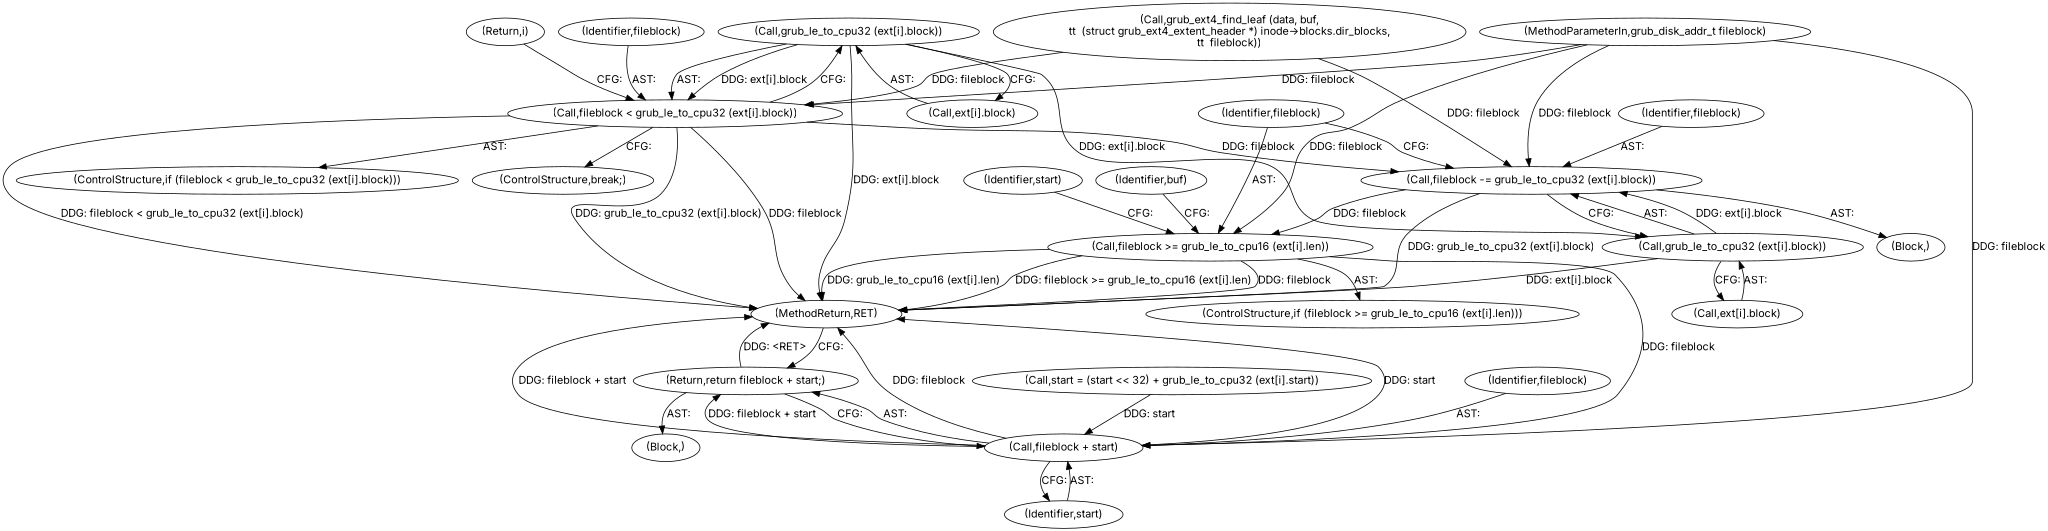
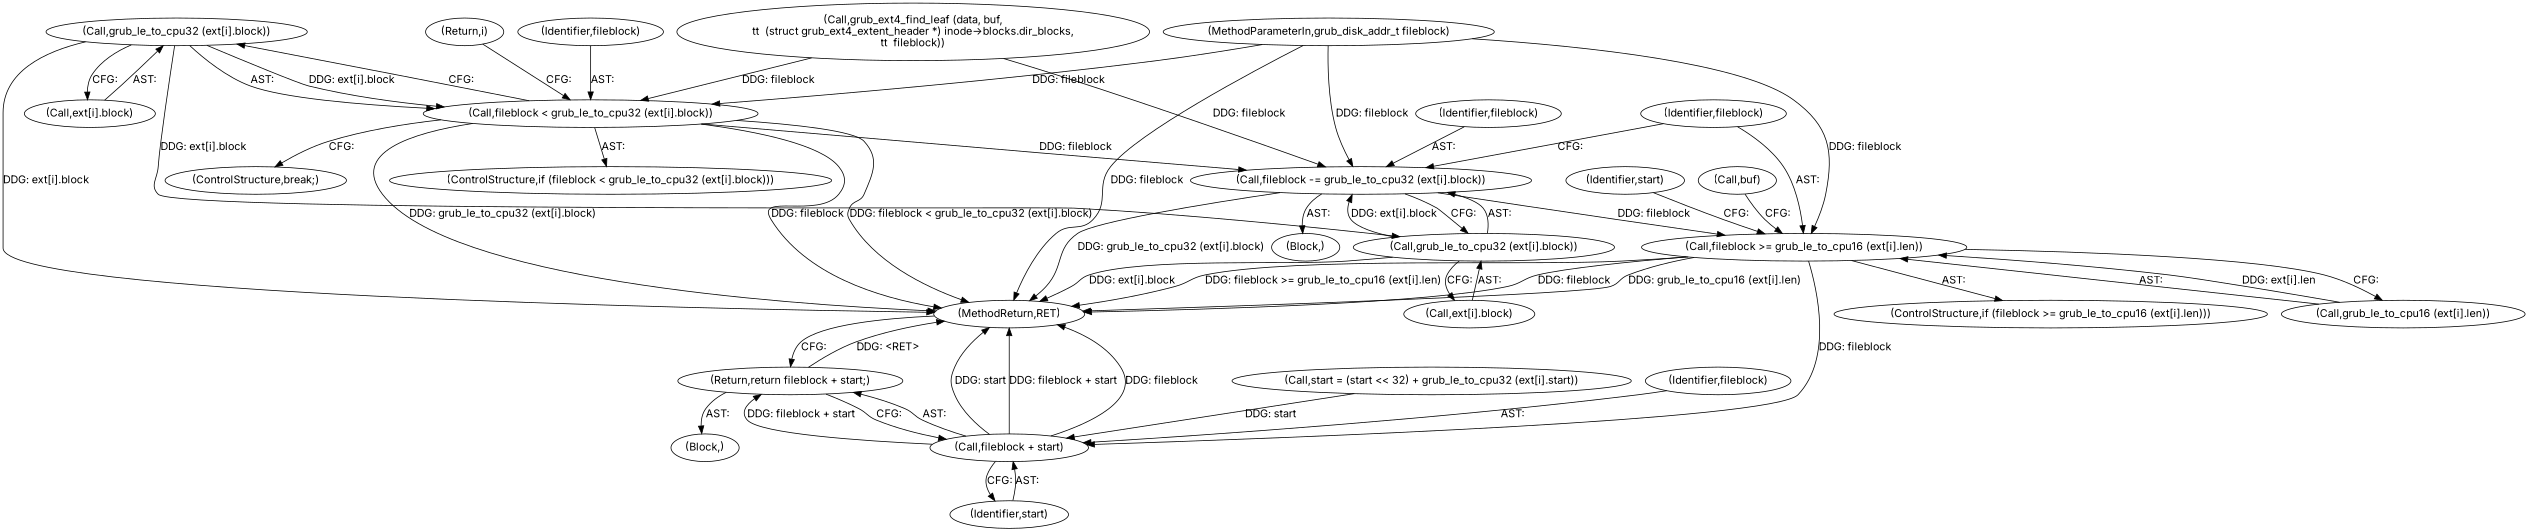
  digraph {
    fontname=Inter
    node [fontname=Inter]
    edge [fontname=Inter]
    n1 [label="(Call,grub_le_to_cpu32 (ext[i].block))"]
    n2 [label="(Call,fileblock < grub_le_to_cpu32 (ext[i].block))"]
    n3 [label="(Call,grub_le_to_cpu32 (ext[i].block))"]
    n4 [label="(Call,ext[i].block)"]
    n5 [label="(MethodReturn,RET)"]
    n6 [label="(Call,fileblock -= grub_le_to_cpu32 (ext[i].block))"]
    n7 [label="(ControlStructure,if (fileblock < grub_le_to_cpu32 (ext[i].block)))"]
    n8 [label="(ControlStructure,break;)"]
    n9 [label="(Call,ext[i].block)"]
    n10 [label="(Return,return fileblock + start;)"]
    n11 [label="(Call,fileblock >= grub_le_to_cpu16 (ext[i].len))"]
    n12 [label="(Block,)"]
    n13 [label="(Call,fileblock + start)"]
    n14 [label="(ControlStructure,if (fileblock >= grub_le_to_cpu16 (ext[i].len)))"]
+   n15 [label="(Call,grub_le_to_cpu16 (ext[i].len))"]
    n16 [label="(Identifier,start)"]
    n17 [label="(Block,)"]
    n18 [label="(Call,start = (start << 32) + grub_le_to_cpu32 (ext[i].start))"]
    n19 [label="(Return,i)"]
    n20 [label="(Identifier,start)"]
    n21 [label="(Call,grub_ext4_find_leaf (data, buf,\n\t\t  (struct grub_ext4_extent_header *) inode->blocks.dir_blocks,\n\t\t  fileblock))"]
-   n22 [label="(Identifier,buf)"]
+   n22 [label="(Call,buf)"]
    n23 [label="(MethodParameterIn,grub_disk_addr_t fileblock)"]
    n24 [label="(Identifier,fileblock)"]
    n25 [label="(Identifier,fileblock)"]
    n26 [label="(Identifier,fileblock)"]
    n27 [label="(Identifier,fileblock)"]
    n1 -> n2 [label="AST: "]
    n1 -> n2 [label="DDG: ext[i].block"]
    n1 -> n3 [label="DDG: ext[i].block"]
    n1 -> n4 [label="CFG: "]
    n1 -> n5 [label="DDG: ext[i].block"]
    n2 -> n1 [label="CFG: "]
    n2 -> n5 [label="DDG: fileblock < grub_le_to_cpu32 (ext[i].block)"]
    n2 -> n5 [label="DDG: grub_le_to_cpu32 (ext[i].block)"]
    n2 -> n5 [label="DDG: fileblock"]
    n2 -> n6 [label="DDG: fileblock"]
    n2 -> n7 [label="AST: "]
    n2 -> n8 [label="CFG: "]
    n3 -> n5 [label="DDG: ext[i].block"]
    n3 -> n6 [label="AST: "]
    n3 -> n6 [label="DDG: ext[i].block"]
    n3 -> n9 [label="CFG: "]
    n4 -> n1 [label="AST: "]
    n5 -> n10 [label="CFG: "]
    n6 -> n3 [label="CFG: "]
    n6 -> n5 [label="DDG: grub_le_to_cpu32 (ext[i].block)"]
    n6 -> n11 [label="DDG: fileblock"]
    n6 -> n12 [label="AST: "]
    n9 -> n3 [label="AST: "]
    n10 -> n5 [label="DDG: <RET>"]
    n10 -> n13 [label="CFG: "]
    n10 -> n17 [label="AST: "]
    n11 -> n5 [label="DDG: fileblock"]
    n11 -> n5 [label="DDG: grub_le_to_cpu16 (ext[i].len)"]
    n11 -> n5 [label="DDG: fileblock >= grub_le_to_cpu16 (ext[i].len)"]
    n11 -> n13 [label="DDG: fileblock"]
    n11 -> n14 [label="AST: "]
+   n11 -> n15 [label="CFG: "]
    n13 -> n5 [label="DDG: fileblock + start"]
    n13 -> n5 [label="DDG: fileblock"]
    n13 -> n5 [label="DDG: start"]
    n13 -> n10 [label="AST: "]
    n13 -> n10 [label="DDG: fileblock + start"]
    n13 -> n16 [label="CFG: "]
+   n15 -> n11 [label="AST: "]
+   n15 -> n11 [label="DDG: ext[i].len"]
    n16 -> n13 [label="AST: "]
    n18 -> n13 [label="DDG: start"]
    n19 -> n2 [label="CFG: "]
    n20 -> n11 [label="CFG: "]
    n21 -> n2 [label="DDG: fileblock"]
    n21 -> n6 [label="DDG: fileblock"]
    n22 -> n11 [label="CFG: "]
    n23 -> n2 [label="DDG: fileblock"]
    n23 -> n6 [label="DDG: fileblock"]
    n23 -> n11 [label="DDG: fileblock"]
-   n23 -> n13 [label="DDG: fileblock"]
+   n23 -> n5 [label="DDG: fileblock"]
    n24 -> n6 [label="CFG: "]
    n24 -> n11 [label="AST: "]
    n25 -> n6 [label="AST: "]
    n26 -> n13 [label="AST: "]
    n27 -> n2 [label="AST: "]
  }
